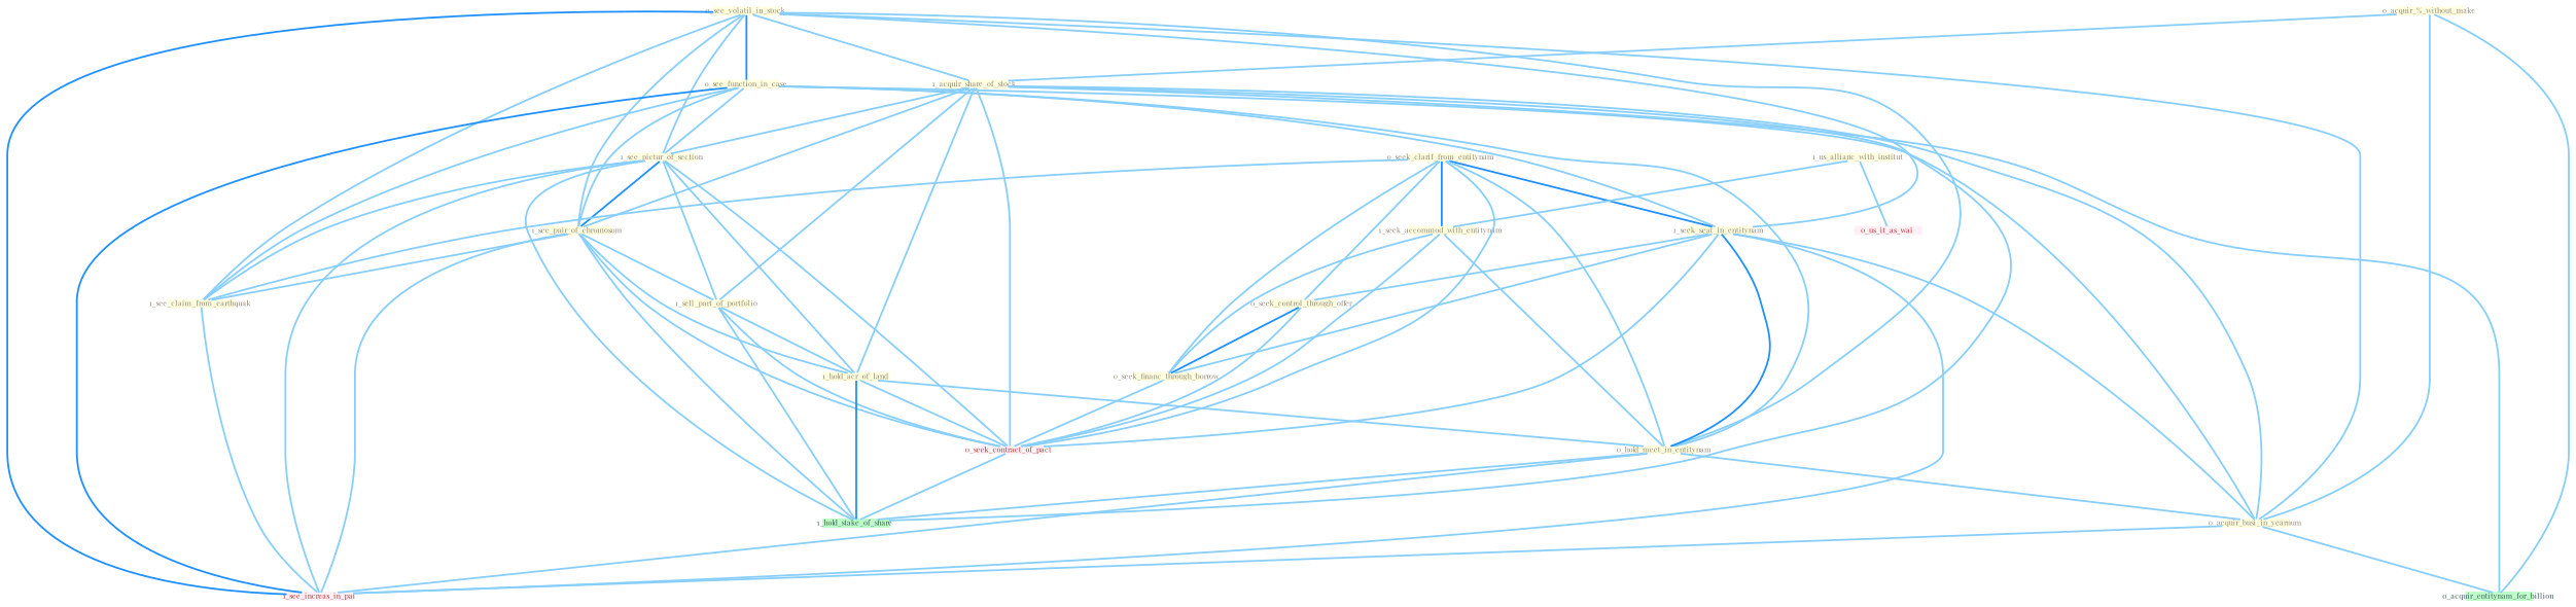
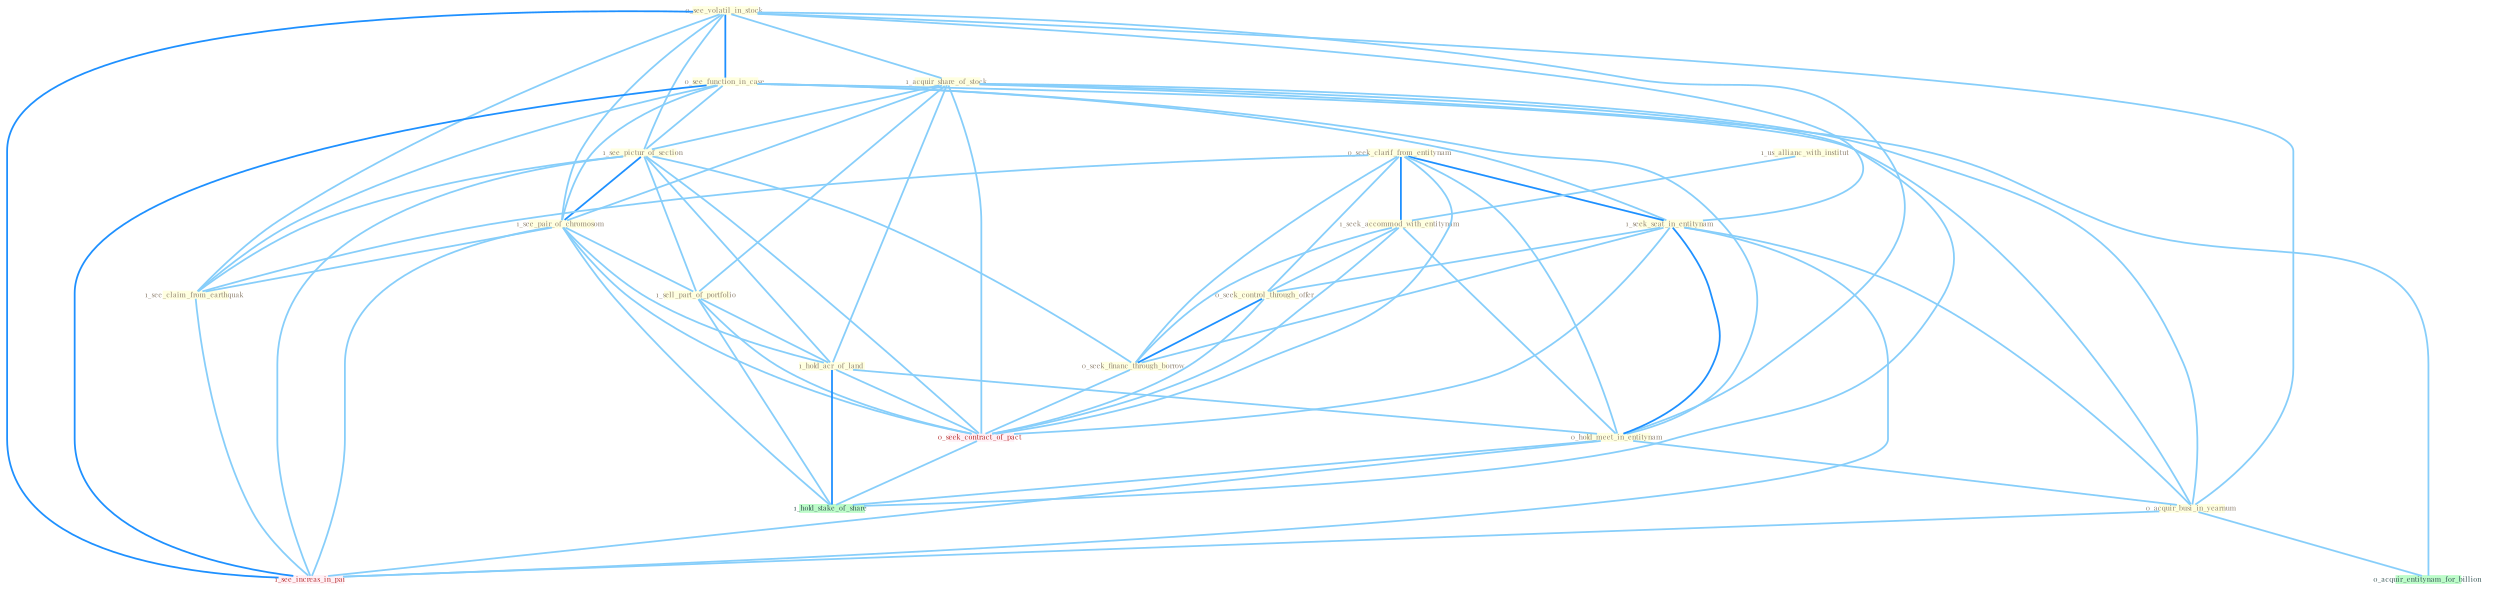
  graph {
    fontname="Playfair Display"
    node [color="#ffffe0" fixedsize=true fontcolor="#8b7d6b" fontname="Playfair Display" fontsize=4 shape=polygon style=filled]
    edge [color="#87cefa" fontname="Playfair Display" w=1]
    "0_see_volatil_in_stock " [height=.06 width=.5]
    "0_see_function_in_case " [height=.06 width=.5]
-   "0_acquir_%_without_make " [height=.06 width=.5]
    "1_acquir_share_of_stock " [height=.06 width=.5]
    "1_see_pictur_of_section " [height=.06 width=.5]
    "0_seek_clarif_from_entitynam " [height=.06 width=.5]
    "1_see_pair_of_chromosom " [height=.06 width=.5]
    "1_seek_seat_in_entitynam " [height=.06 width=.5]
    "1_sell_part_of_portfolio " [height=.06 width=.5]
    "1_hold_acr_of_land " [height=.06 width=.5]
    "1_us_allianc_with_institut " [height=.06 width=.5]
    "1_seek_accommod_with_entitynam " [height=.06 width=.5]
    "0_seek_control_through_offer " [height=.06 width=.5]
    "0_hold_meet_in_entitynam " [height=.06 width=.5]
    "0_seek_financ_through_borrow " [height=.06 width=.5]
    "0_acquir_busi_in_yearnum " [height=.06 width=.5]
    "1_see_claim_from_earthquak " [height=.06 width=.5]
    "0_seek_contract_of_pact " [color="#fff0f5" fontcolor="#b22222" height=.06 width=.5]
-   "0_us_it_as_wai " [color="#fff0f5" fontcolor="#b22222" height=.06 width=.5]
    "1_see_increas_in_pai " [color="#fff0f5" fontcolor="#b22222" height=.06 width=.5]
    "0_acquir_entitynam_for_billion " [color="#BDFCC9" fontcolor="#2f4f4f" height=.06 width=.5]
    "1_hold_stake_of_share " [color="#BDFCC9" fontcolor="#2f4f4f" height=.06 width=.5]
    subgraph sub_1 {
      "0_see_volatil_in_stock "
      "0_see_function_in_case "
-     "0_acquir_%_without_make "
      "1_acquir_share_of_stock "
      "1_see_pictur_of_section "
      "0_seek_clarif_from_entitynam "
      "1_see_pair_of_chromosom "
      "1_seek_seat_in_entitynam "
      "1_sell_part_of_portfolio "
      "1_hold_acr_of_land "
      "1_us_allianc_with_institut "
      "1_seek_accommod_with_entitynam "
      "0_seek_control_through_offer "
      "0_hold_meet_in_entitynam "
      "0_seek_financ_through_borrow "
      "0_acquir_busi_in_yearnum "
      "1_see_claim_from_earthquak "
    }
    subgraph sub_2 {
      "0_seek_contract_of_pact "
-     "0_us_it_as_wai "
      "1_see_increas_in_pai "
    }
    "0_see_volatil_in_stock " -- "0_see_function_in_case " [color="#1e90ff" w=2]
    "0_see_volatil_in_stock " -- "1_acquir_share_of_stock "
    "0_see_volatil_in_stock " -- "1_see_pictur_of_section "
    "0_see_volatil_in_stock " -- "1_see_pair_of_chromosom "
    "0_see_volatil_in_stock " -- "1_seek_seat_in_entitynam "
    "0_see_volatil_in_stock " -- "0_hold_meet_in_entitynam "
    "0_see_volatil_in_stock " -- "0_acquir_busi_in_yearnum "
    "0_see_volatil_in_stock " -- "1_see_claim_from_earthquak "
    "0_see_volatil_in_stock " -- "1_see_increas_in_pai " [color="#1e90ff" w=2]
    "0_see_function_in_case " -- "1_see_pictur_of_section "
    "0_see_function_in_case " -- "1_see_pair_of_chromosom "
    "0_see_function_in_case " -- "1_seek_seat_in_entitynam "
    "0_see_function_in_case " -- "0_hold_meet_in_entitynam "
    "0_see_function_in_case " -- "0_acquir_busi_in_yearnum "
    "0_see_function_in_case " -- "1_see_claim_from_earthquak "
    "0_see_function_in_case " -- "1_see_increas_in_pai " [color="#1e90ff" w=2]
-   "0_acquir_%_without_make " -- "1_acquir_share_of_stock "
-   "0_acquir_%_without_make " -- "0_acquir_busi_in_yearnum "
-   "0_acquir_%_without_make " -- "0_acquir_entitynam_for_billion "
    "1_acquir_share_of_stock " -- "1_see_pictur_of_section "
    "1_acquir_share_of_stock " -- "1_see_pair_of_chromosom "
    "1_acquir_share_of_stock " -- "1_sell_part_of_portfolio "
    "1_acquir_share_of_stock " -- "1_hold_acr_of_land "
    "1_acquir_share_of_stock " -- "0_acquir_busi_in_yearnum "
    "1_acquir_share_of_stock " -- "0_seek_contract_of_pact "
    "1_acquir_share_of_stock " -- "0_acquir_entitynam_for_billion "
    "1_acquir_share_of_stock " -- "1_hold_stake_of_share "
    "1_see_pictur_of_section " -- "1_see_pair_of_chromosom " [color="#1e90ff" w=2]
    "1_see_pictur_of_section " -- "1_sell_part_of_portfolio "
    "1_see_pictur_of_section " -- "1_hold_acr_of_land "
    "1_see_pictur_of_section " -- "1_see_claim_from_earthquak "
    "1_see_pictur_of_section " -- "0_seek_contract_of_pact "
    "1_see_pictur_of_section " -- "1_see_increas_in_pai "
-   "1_see_pictur_of_section " -- "1_hold_stake_of_share "
+   "1_see_pictur_of_section " -- "0_seek_financ_through_borrow "
    "0_seek_clarif_from_entitynam " -- "1_seek_seat_in_entitynam " [color="#1e90ff" w=2]
    "0_seek_clarif_from_entitynam " -- "1_seek_accommod_with_entitynam " [color="#1e90ff" w=2]
    "0_seek_clarif_from_entitynam " -- "0_seek_control_through_offer "
    "0_seek_clarif_from_entitynam " -- "0_hold_meet_in_entitynam "
    "0_seek_clarif_from_entitynam " -- "0_seek_financ_through_borrow "
    "0_seek_clarif_from_entitynam " -- "1_see_claim_from_earthquak "
    "0_seek_clarif_from_entitynam " -- "0_seek_contract_of_pact "
    "1_see_pair_of_chromosom " -- "1_sell_part_of_portfolio "
    "1_see_pair_of_chromosom " -- "1_hold_acr_of_land "
    "1_see_pair_of_chromosom " -- "1_see_claim_from_earthquak "
    "1_see_pair_of_chromosom " -- "0_seek_contract_of_pact "
    "1_see_pair_of_chromosom " -- "1_see_increas_in_pai "
    "1_see_pair_of_chromosom " -- "1_hold_stake_of_share "
    "1_seek_seat_in_entitynam " -- "0_seek_control_through_offer "
    "1_seek_seat_in_entitynam " -- "0_hold_meet_in_entitynam " [color="#1e90ff" w=2]
    "1_seek_seat_in_entitynam " -- "0_seek_financ_through_borrow "
    "1_seek_seat_in_entitynam " -- "0_acquir_busi_in_yearnum "
    "1_seek_seat_in_entitynam " -- "0_seek_contract_of_pact "
    "1_seek_seat_in_entitynam " -- "1_see_increas_in_pai "
    "1_sell_part_of_portfolio " -- "1_hold_acr_of_land "
    "1_sell_part_of_portfolio " -- "0_seek_contract_of_pact "
    "1_sell_part_of_portfolio " -- "1_hold_stake_of_share "
    "1_hold_acr_of_land " -- "0_hold_meet_in_entitynam "
    "1_hold_acr_of_land " -- "0_seek_contract_of_pact "
    "1_hold_acr_of_land " -- "1_hold_stake_of_share " [color="#1e90ff" w=2]
    "1_us_allianc_with_institut " -- "1_seek_accommod_with_entitynam "
-   "1_us_allianc_with_institut " -- "0_us_it_as_wai "
+   "1_seek_accommod_with_entitynam " -- "0_seek_control_through_offer "
    "1_seek_accommod_with_entitynam " -- "0_hold_meet_in_entitynam "
    "1_seek_accommod_with_entitynam " -- "0_seek_financ_through_borrow "
    "1_seek_accommod_with_entitynam " -- "0_seek_contract_of_pact "
    "0_seek_control_through_offer " -- "0_seek_financ_through_borrow " [color="#1e90ff" w=2]
    "0_seek_control_through_offer " -- "0_seek_contract_of_pact "
    "0_hold_meet_in_entitynam " -- "0_acquir_busi_in_yearnum "
    "0_hold_meet_in_entitynam " -- "1_see_increas_in_pai "
    "0_hold_meet_in_entitynam " -- "1_hold_stake_of_share "
    "0_seek_financ_through_borrow " -- "0_seek_contract_of_pact "
    "0_acquir_busi_in_yearnum " -- "1_see_increas_in_pai "
    "0_acquir_busi_in_yearnum " -- "0_acquir_entitynam_for_billion "
    "1_see_claim_from_earthquak " -- "1_see_increas_in_pai "
    "0_seek_contract_of_pact " -- "1_hold_stake_of_share "
  }
